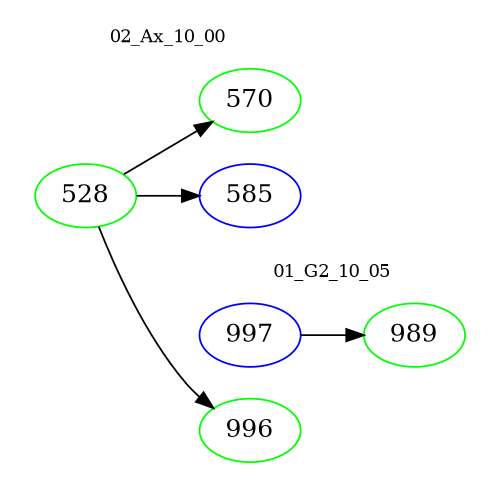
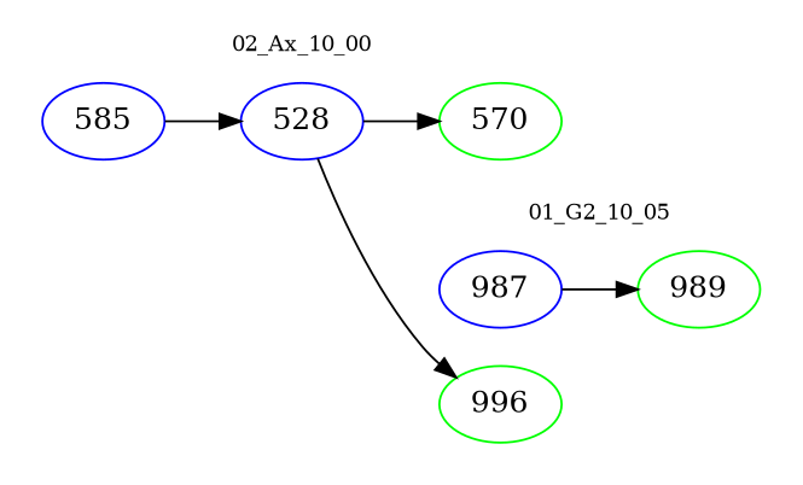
  digraph {
    rankdir=LR
    node [color=green]
    edge [color=black]
    n1 [color=blue label=585]
-   n2 [label=528]
+   n2 [color=blue label=528]
    n3 [label=570]
-   n4 [color=blue label=997]
+   n4 [color=blue label=987]
    n5 [label=989]
    n6 [label=996]
    subgraph cluster_1 {
      color=white
      fontsize=10
      label="02_Ax_10_00"
      n1
      n2
      n3
    }
    subgraph cluster_2 {
      color=white
      fontsize=10
      label="01_G2_10_05"
      n4
      n5
      n6
    }
-   n2 -> n1
+   n1 -> n2
    n2 -> n3
    n2 -> n6
    n4 -> n5
  }
